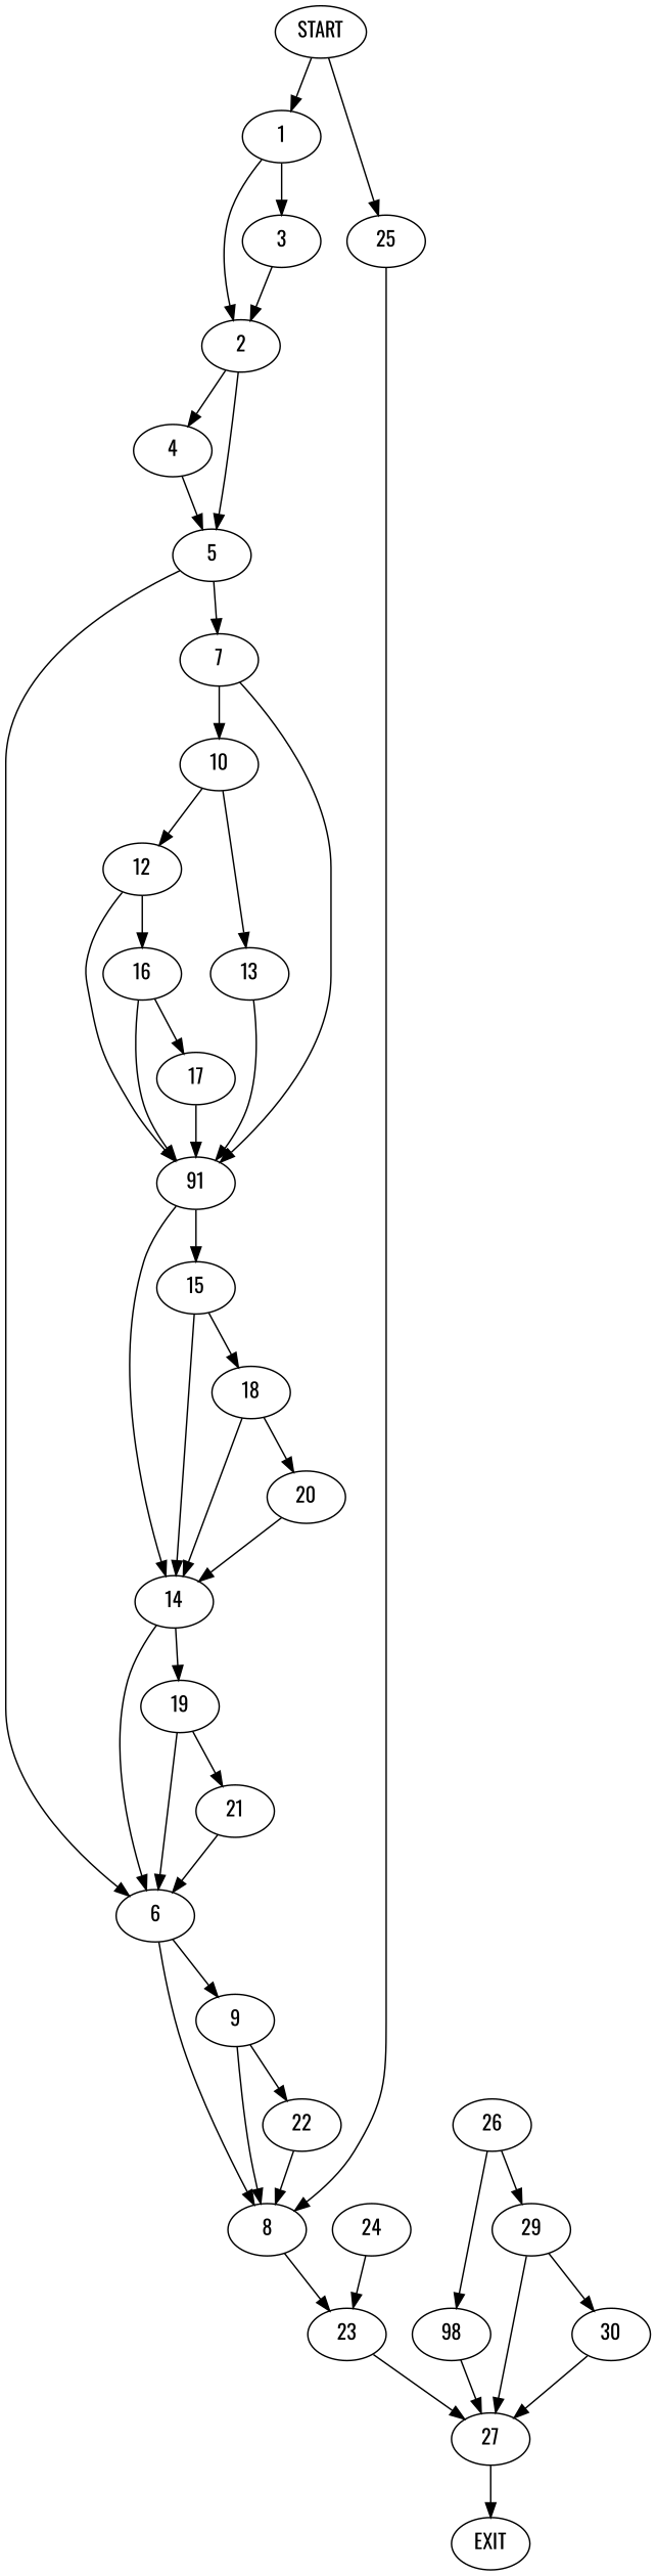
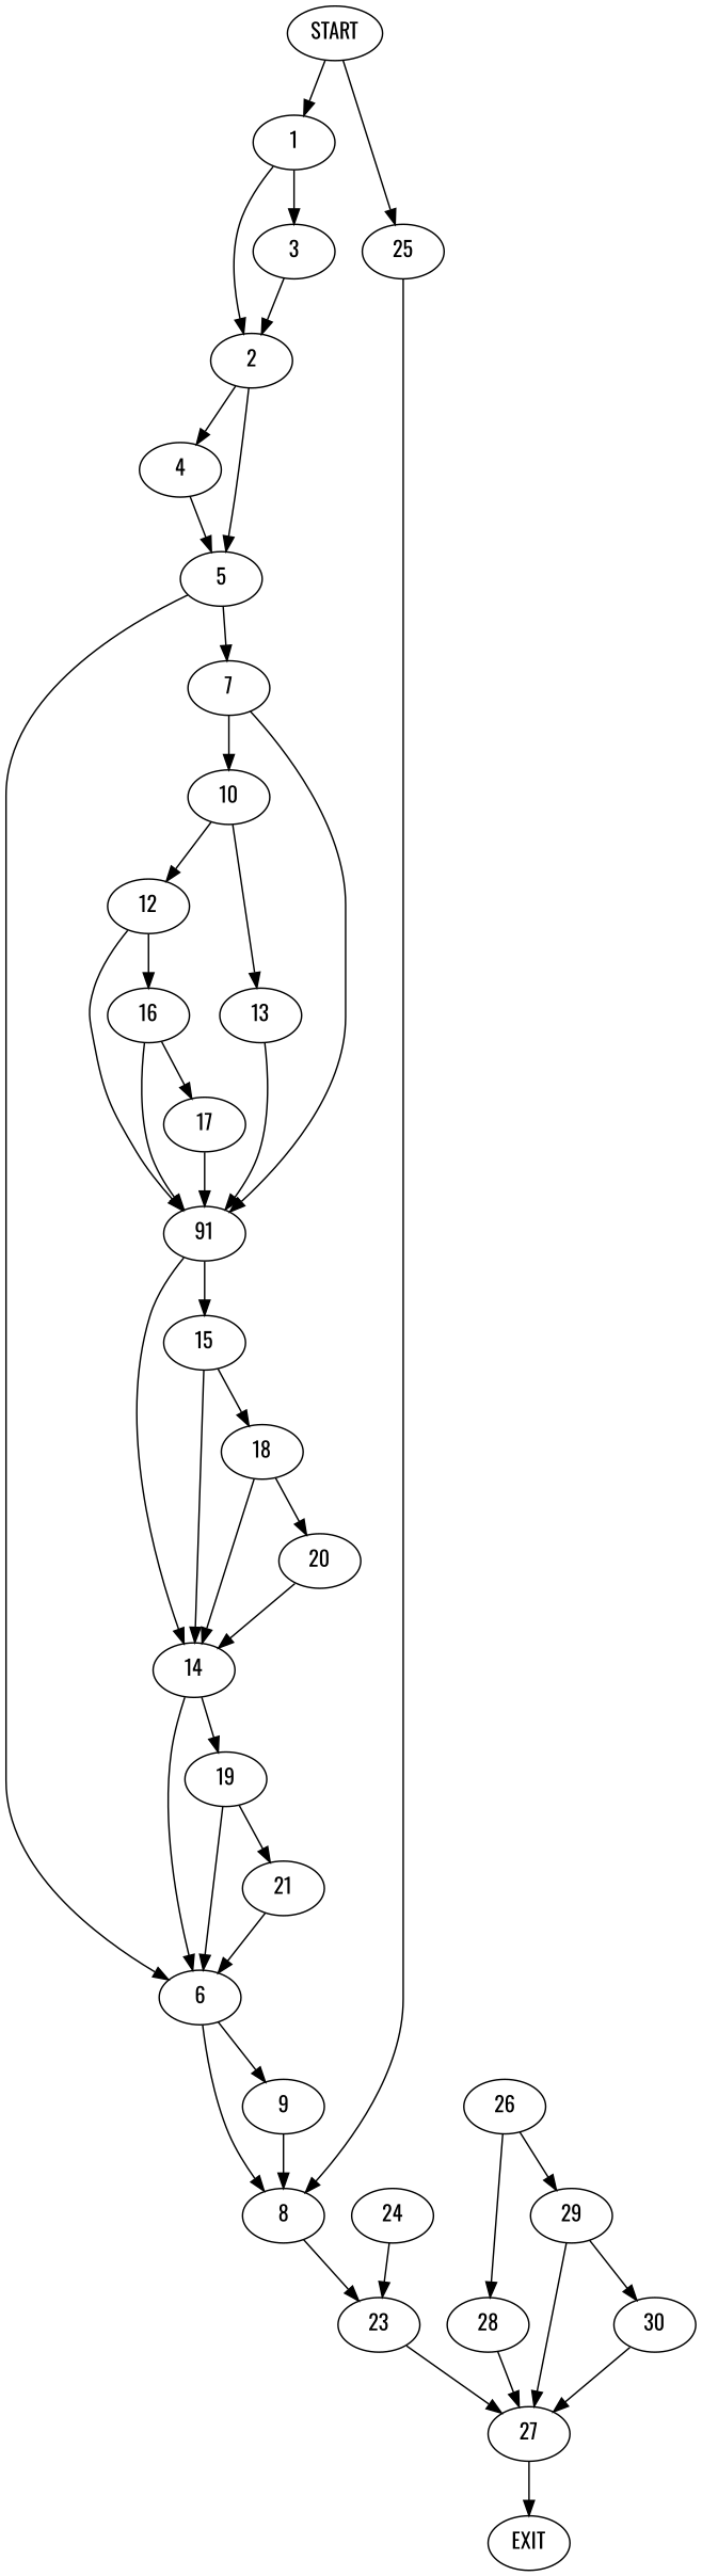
  digraph {
    fontname=Oswald
    node [fontname=Oswald]
    edge [fontname=Oswald]
    n1 [label=START]
    1
    25
    2
    3
    8
    n7 [label=EXIT]
    4
    5
    6
    7
    9
    10
    n14 [label=91]
    23
-   22
    12
    13
    14
    15
    27
    24
    16
    19
    18
    17
    21
    20
    26
-   28 [label=98]
+   28
    29
    30
    n1 -> 1
    n1 -> 25
    1 -> 2
    1 -> 3
    25 -> 8
    2 -> 4
    2 -> 5
    3 -> 2
    8 -> 23
    4 -> 5
    5 -> 6
    5 -> 7
    6 -> 8
    6 -> 9
    7 -> 10
    7 -> n14
    9 -> 8
-   9 -> 22
    10 -> 12
    10 -> 13
    n14 -> 14
    n14 -> 15
    23 -> 27
-   22 -> 8
    12 -> n14
    12 -> 16
    13 -> n14
    14 -> 6
    14 -> 19
    15 -> 14
    15 -> 18
    27 -> n7
    24 -> 23
    16 -> n14
    16 -> 17
    19 -> 6
    19 -> 21
    18 -> 14
    18 -> 20
    17 -> n14
    21 -> 6
    20 -> 14
    26 -> 28
    26 -> 29
    28 -> 27
    29 -> 27
    29 -> 30
    30 -> 27
  }
